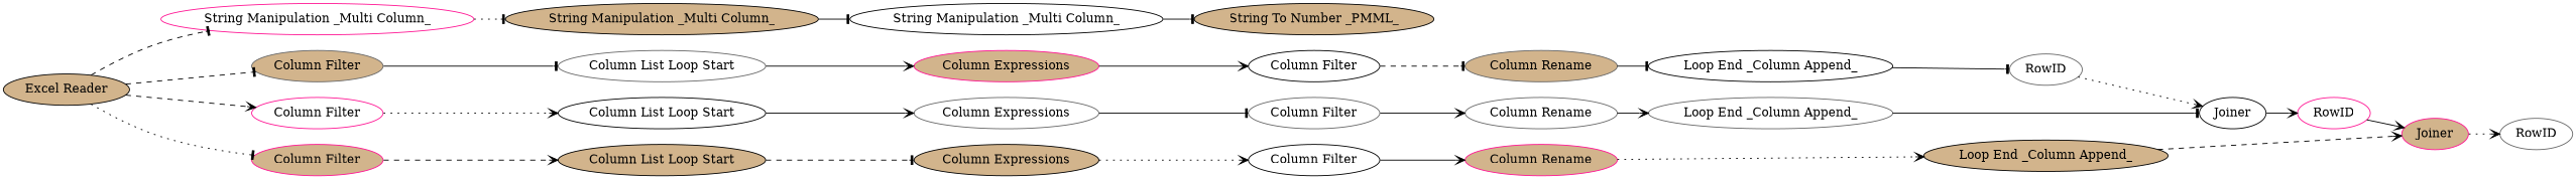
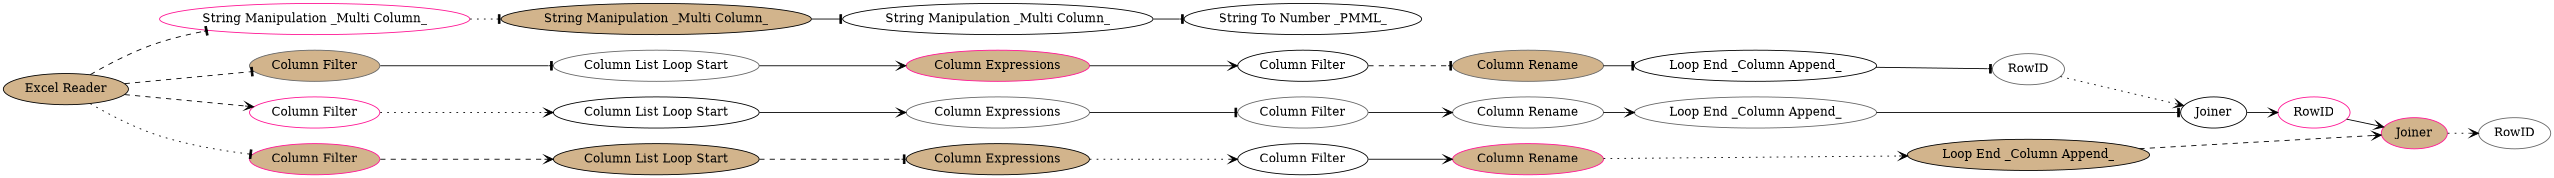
  digraph {
    rankdir=LR
    node [style=filled fillcolor=white color=black]
    edge [style=solid arrowhead=vee]
    n1 [label="Excel Reader" fillcolor=tan]
    n2 [label="String Manipulation _Multi Column_" color=deeppink]
    n3 [label="Column Filter" fillcolor=tan color=gray40]
    n4 [label="Column Filter" color=deeppink]
    n5 [label="Column Filter" fillcolor=tan color=deeppink]
    n6 [label="String Manipulation _Multi Column_" fillcolor=tan]
    n7 [label="String Manipulation _Multi Column_"]
-   n8 [label="String To Number _PMML_" fillcolor=tan]
+   n8 [label="String To Number _PMML_"]
    n9 [label="Column Expressions" fillcolor=tan color=deeppink]
    n10 [label="Column Filter"]
    n11 [label="Column List Loop Start" color=gray40]
    n12 [label="Column Rename" fillcolor=tan color=gray40]
    n13 [label="Loop End _Column Append_"]
    n14 [label=RowID color=gray40]
    n15 [label="Column Filter" color=gray40]
    n16 [label="Column Rename" color=gray40]
    n17 [label="Column List Loop Start"]
    n18 [label="Column Expressions" color=gray40]
    n19 [label="Loop End _Column Append_" color=gray40]
    n20 [label=Joiner]
    n21 [label="Column List Loop Start" fillcolor=tan]
    n22 [label="Column Filter"]
    n23 [label="Column Rename" fillcolor=tan color=deeppink]
    n24 [label="Loop End _Column Append_" fillcolor=tan]
    n25 [label=Joiner fillcolor=tan color=deeppink]
    n26 [label="Column Expressions" fillcolor=tan]
    n27 [label=RowID color=deeppink]
    n28 [label=RowID color=gray40]
    n1 -> n2 [style=dashed arrowhead=tee]
    n1 -> n3 [style=dashed arrowhead=tee]
    n1 -> n4 [style=dashed]
    n1 -> n5 [style=dotted arrowhead=tee]
    n2 -> n6 [style=dotted arrowhead=tee]
    n3 -> n11 [arrowhead=tee]
    n4 -> n17 [style=dotted]
    n5 -> n21 [style=dashed]
    n6 -> n7 [arrowhead=tee]
    n7 -> n8 [arrowhead=tee]
    n9 -> n10
    n10 -> n12 [style=dashed arrowhead=tee]
    n11 -> n9
    n12 -> n13 [arrowhead=tee]
    n13 -> n14 [arrowhead=tee]
    n14 -> n20 [style=dotted]
    n15 -> n16
    n16 -> n19
    n17 -> n18
    n18 -> n15 [arrowhead=tee]
    n19 -> n20 [arrowhead=tee]
    n20 -> n27
    n21 -> n26 [style=dashed arrowhead=tee]
    n22 -> n23
    n23 -> n24 [style=dotted]
    n24 -> n25 [style=dashed]
    n25 -> n28 [style=dotted]
    n26 -> n22 [style=dotted]
    n27 -> n25
  }
